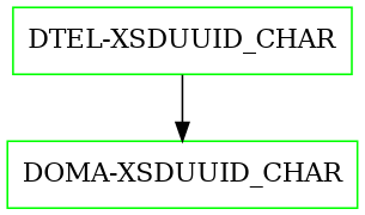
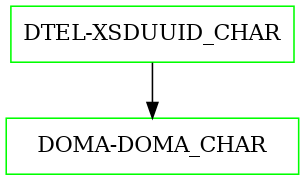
  digraph {
    node [color=green shape=box]
    "DTEL-XSDUUID_CHAR"
-   "DOMA-XSDUUID_CHAR"
+   "DOMA-XSDUUID_CHAR" [label="DOMA-DOMA_CHAR"]
    "DTEL-XSDUUID_CHAR" -> "DOMA-XSDUUID_CHAR"
  }
